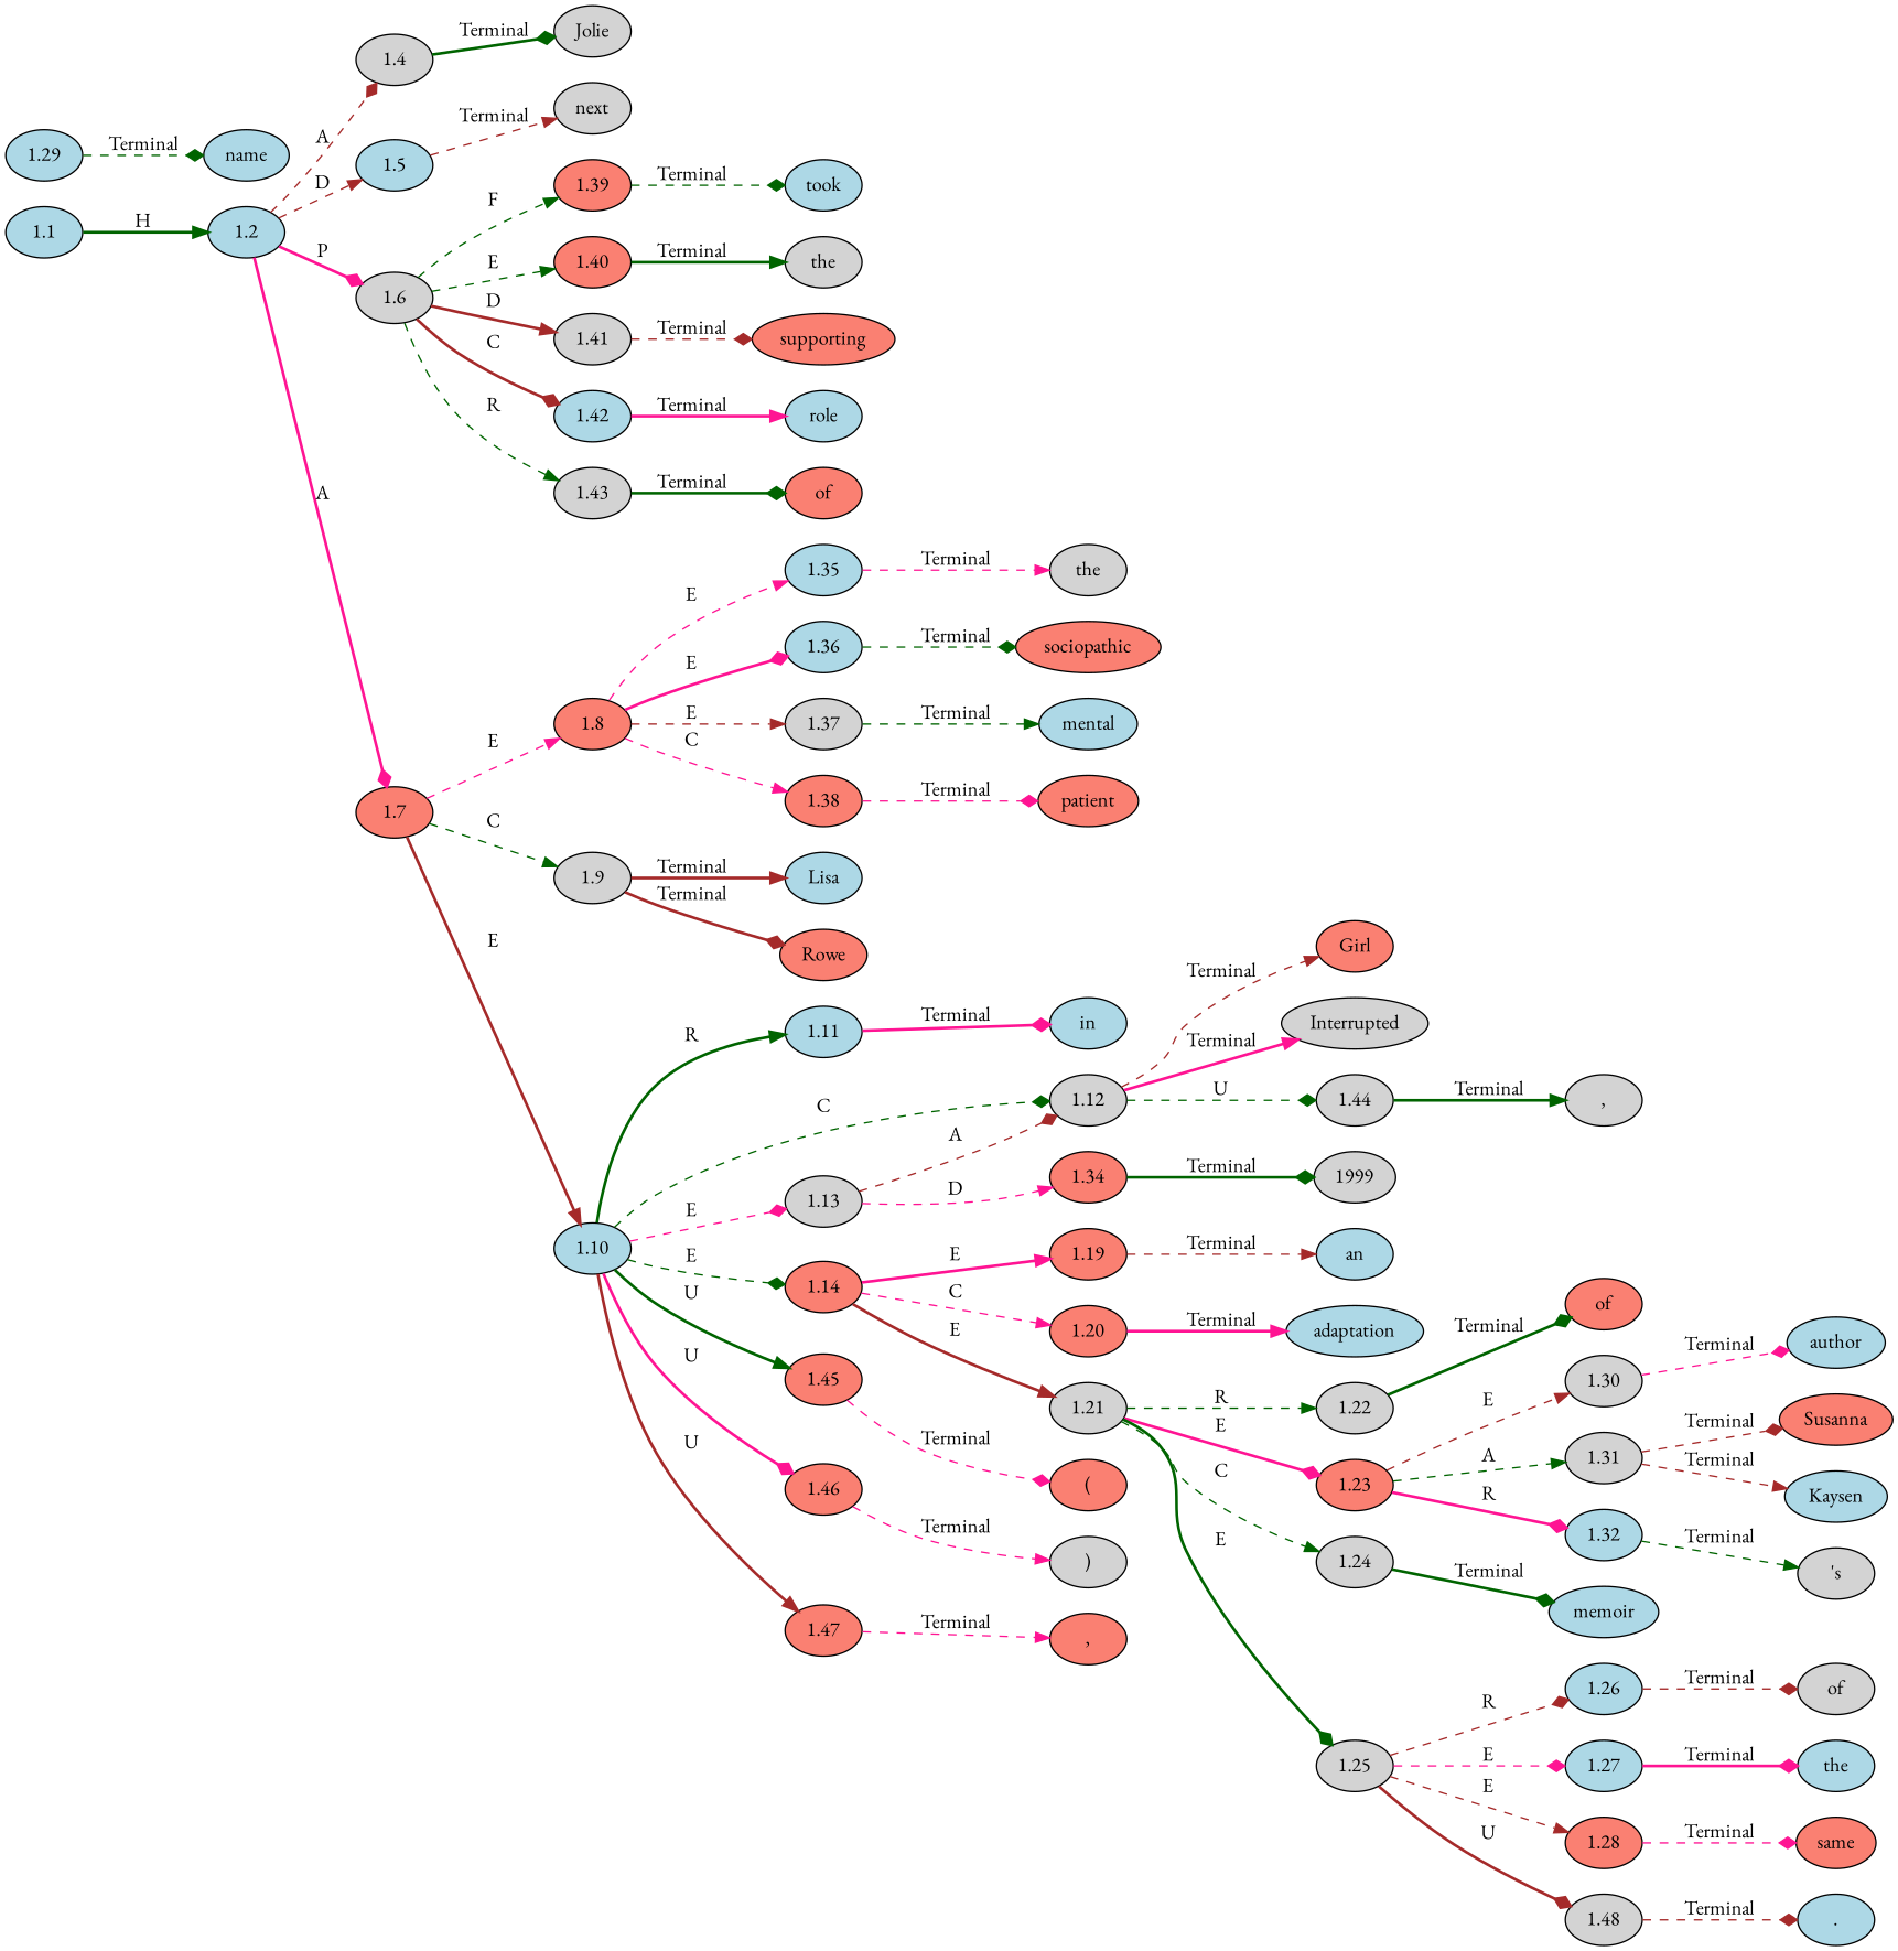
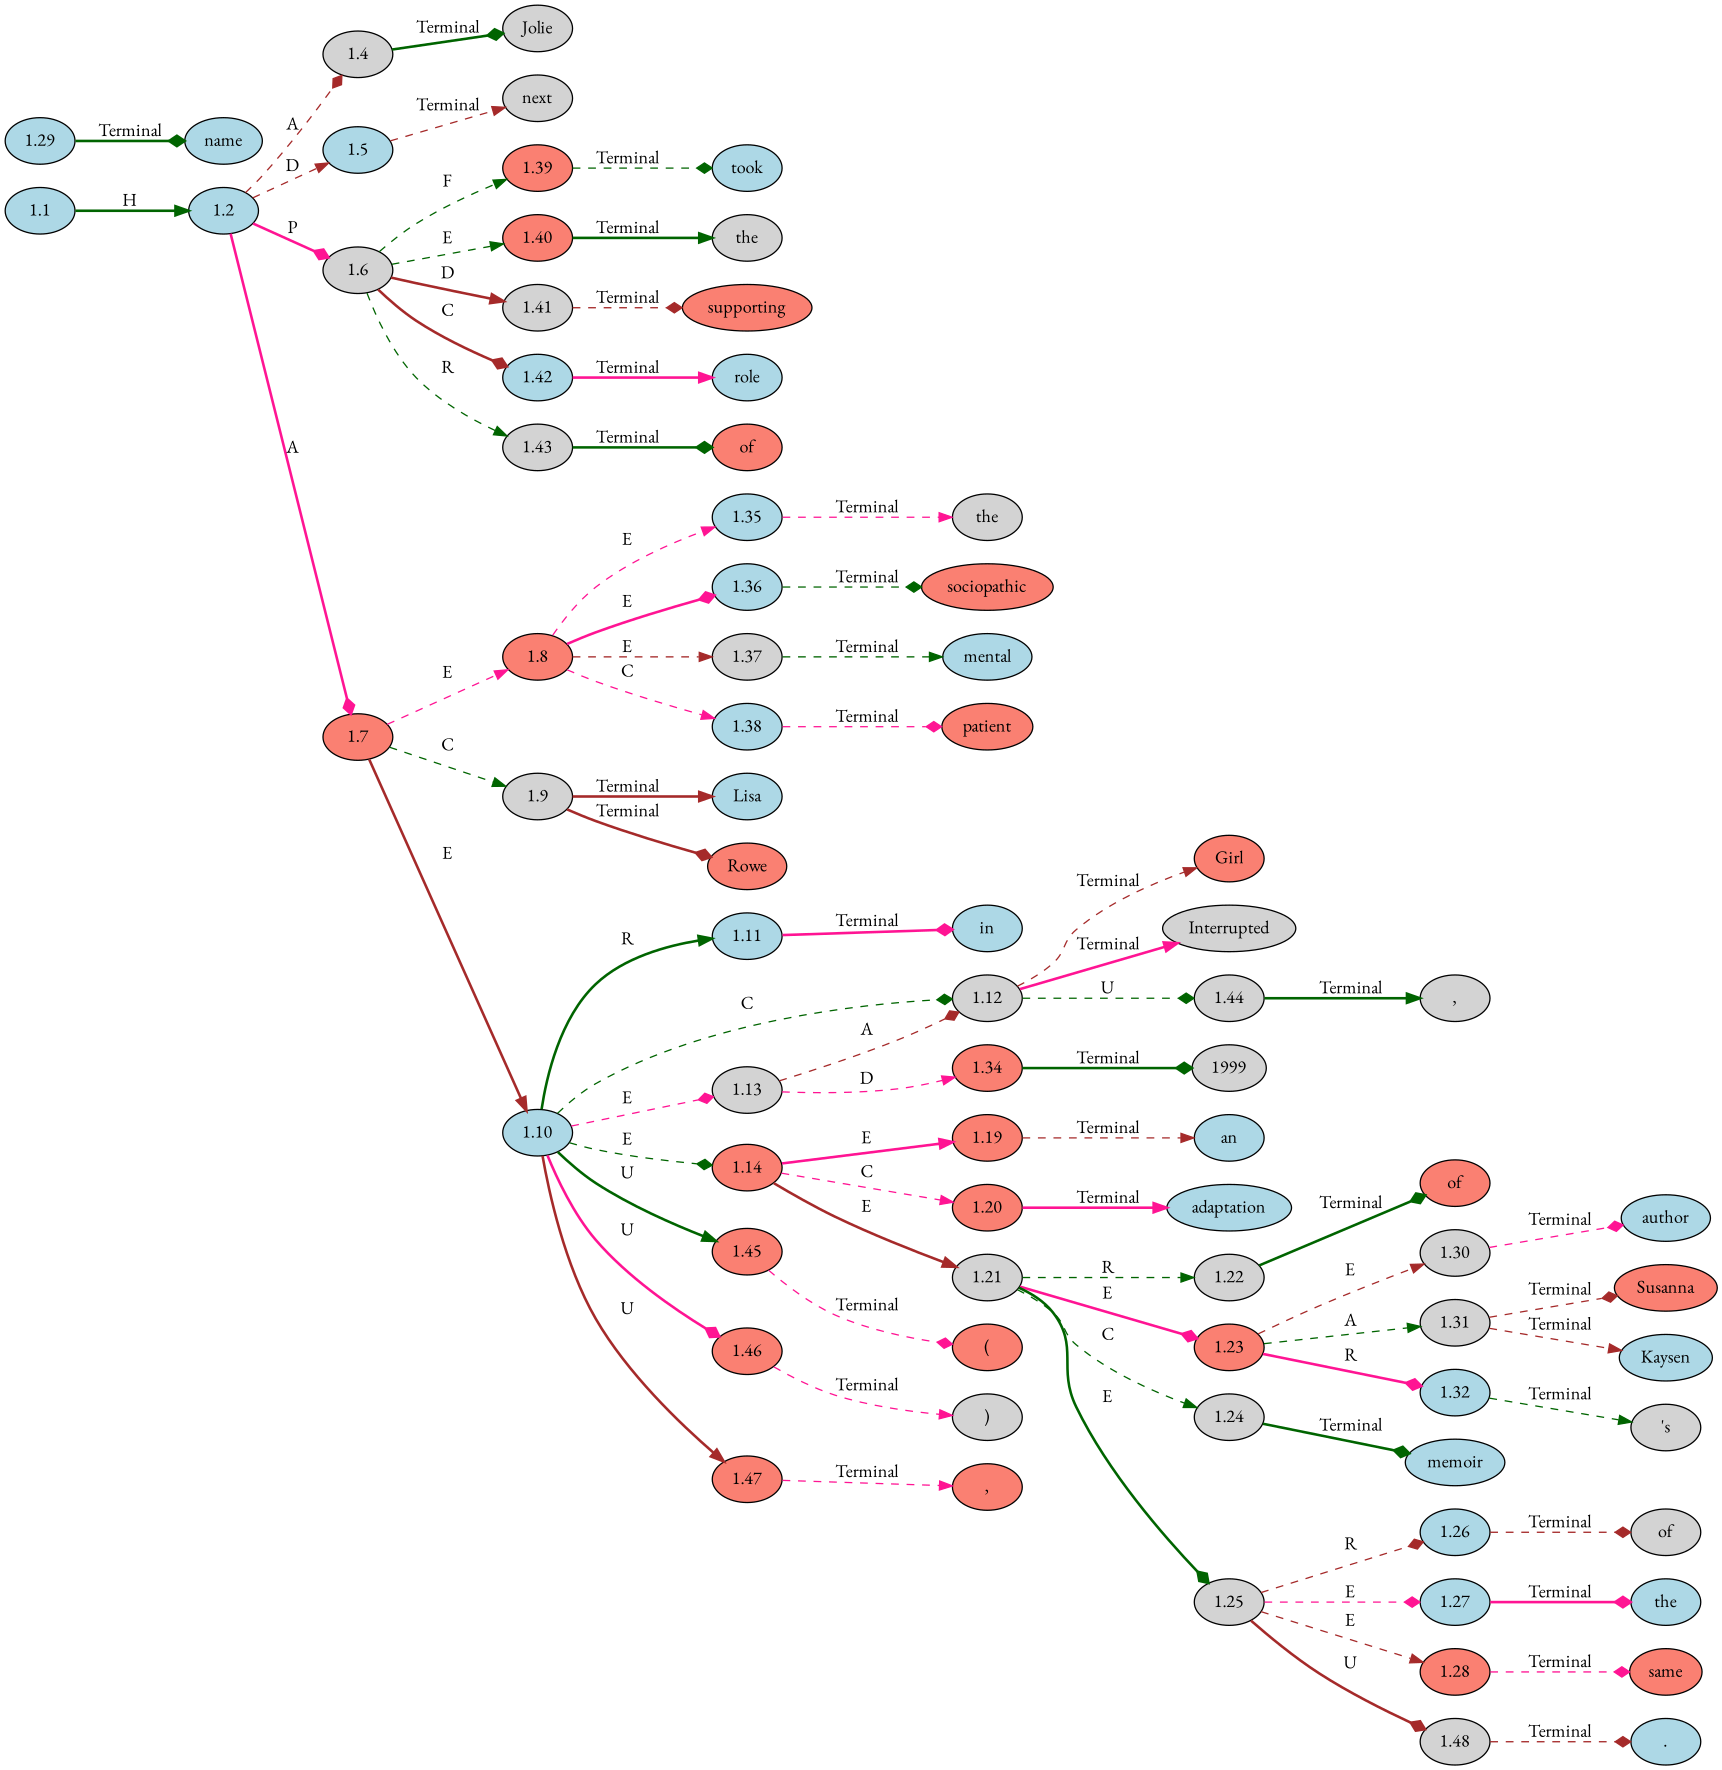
  digraph {
    fontname="EB Garamond"
    rankdir=LR
    node [fillcolor=lightgrey fontname="EB Garamond" ordering=out style=filled]
    edge [arrowhead=normal color=darkgreen fontname="EB Garamond" ordering=out style=dashed]
    n1 [label=Jolie]
    n2 [fillcolor=lightblue label=mental]
    n3 [fillcolor=salmon label=patient]
    n4 [fillcolor=lightblue label=Lisa]
    n5 [fillcolor=salmon label=Rowe]
    n6 [fillcolor=lightblue label=in]
    n7 [fillcolor=salmon label=Girl]
    n8 [label=","]
    n9 [label=Interrupted]
    n10 [fillcolor=salmon label="("]
    n11 [label=1999]
    n12 [label=next]
    n13 [label=")"]
    n14 [fillcolor=salmon label=","]
    n15 [fillcolor=lightblue label=an]
    n16 [fillcolor=lightblue label=adaptation]
    n17 [fillcolor=salmon label=of]
    n18 [fillcolor=lightblue label=author]
    n19 [fillcolor=salmon label=Susanna]
    n20 [fillcolor=lightblue label=Kaysen]
    n21 [label="'s"]
    n22 [fillcolor=lightblue label=memoir]
    n23 [fillcolor=lightblue label=took]
    n24 [label=of]
    n25 [fillcolor=lightblue label=the]
    n26 [fillcolor=salmon label=same]
    n27 [fillcolor=lightblue label=name]
    n28 [fillcolor=lightblue label="."]
    n29 [label=the]
    n30 [fillcolor=salmon label=supporting]
    n31 [fillcolor=lightblue label=role]
    n32 [fillcolor=salmon label=of]
    n33 [label=the]
    n34 [fillcolor=salmon label=sociopathic]
    n35 [fillcolor=lightblue label=1.1]
    n36 [fillcolor=lightblue label=1.2]
    n37 [label=1.4]
    n38 [fillcolor=lightblue label=1.5]
    n39 [label=1.6]
    n40 [fillcolor=salmon label=1.7]
    n41 [fillcolor=salmon label=1.39]
    n42 [fillcolor=salmon label=1.40]
    n43 [label=1.41]
    n44 [fillcolor=lightblue label=1.42]
    n45 [label=1.43]
    n46 [fillcolor=salmon label=1.8]
    n47 [label=1.9]
    n48 [fillcolor=lightblue label=1.10]
    n49 [fillcolor=lightblue label=1.35]
    n50 [fillcolor=lightblue label=1.36]
    n51 [label=1.37]
-   n52 [fillcolor=salmon label=1.38]
+   n52 [fillcolor=lightblue label=1.38]
    n53 [fillcolor=lightblue label=1.11]
    n54 [label=1.12]
    n55 [label=1.13]
    n56 [fillcolor=salmon label=1.14]
    n57 [fillcolor=salmon label=1.45]
    n58 [fillcolor=salmon label=1.46]
    n59 [fillcolor=salmon label=1.47]
    n60 [label=1.44]
    n61 [fillcolor=salmon label=1.34]
    n62 [fillcolor=salmon label=1.19]
    n63 [fillcolor=salmon label=1.20]
    n64 [label=1.21]
    n65 [label=1.22]
    n66 [fillcolor=salmon label=1.23]
    n67 [label=1.24]
    n68 [label=1.25]
    n69 [label=1.30]
    n70 [label=1.31]
    n71 [fillcolor=lightblue label=1.32]
    n72 [fillcolor=lightblue label=1.26]
    n73 [fillcolor=lightblue label=1.27]
    n74 [fillcolor=salmon label=1.28]
    n75 [label=1.48]
    n76 [fillcolor=lightblue label=1.29]
    n35 -> n36 [label=H style=bold]
    n36 -> n37 [arrowhead=diamond color=brown label=A]
    n36 -> n38 [color=brown label=D]
    n36 -> n39 [arrowhead=diamond color=deeppink label=P style=bold]
    n36 -> n40 [arrowhead=diamond color=deeppink label=A style=bold]
    n37 -> n1 [arrowhead=diamond label=Terminal style=bold]
    n38 -> n12 [color=brown label=Terminal]
    n39 -> n41 [label=F]
    n39 -> n42 [label=E]
    n39 -> n43 [color=brown label=D style=bold]
    n39 -> n44 [arrowhead=diamond color=brown label=C style=bold]
    n39 -> n45 [label=R]
    n40 -> n46 [color=deeppink label=E]
    n40 -> n47 [label=C]
    n40 -> n48 [color=brown label=E style=bold]
    n41 -> n23 [arrowhead=diamond label=Terminal]
    n42 -> n29 [label=Terminal style=bold]
    n43 -> n30 [arrowhead=diamond color=brown label=Terminal]
    n44 -> n31 [color=deeppink label=Terminal style=bold]
    n45 -> n32 [arrowhead=diamond label=Terminal style=bold]
    n46 -> n49 [color=deeppink label=E]
    n46 -> n50 [arrowhead=diamond color=deeppink label=E style=bold]
    n46 -> n51 [color=brown label=E]
    n46 -> n52 [color=deeppink label=C]
    n47 -> n4 [color=brown label=Terminal style=bold]
    n47 -> n5 [arrowhead=diamond color=brown label=Terminal style=bold]
    n48 -> n53 [label=R style=bold]
    n48 -> n54 [arrowhead=diamond label=C]
    n48 -> n55 [arrowhead=diamond color=deeppink label=E]
    n48 -> n56 [arrowhead=diamond label=E]
    n48 -> n57 [label=U style=bold]
    n48 -> n58 [arrowhead=diamond color=deeppink label=U style=bold]
    n48 -> n59 [color=brown label=U style=bold]
    n49 -> n33 [color=deeppink label=Terminal]
    n50 -> n34 [arrowhead=diamond label=Terminal]
    n51 -> n2 [label=Terminal]
    n52 -> n3 [arrowhead=diamond color=deeppink label=Terminal]
    n53 -> n6 [arrowhead=diamond color=deeppink label=Terminal style=bold]
    n54 -> n7 [color=brown label=Terminal]
    n54 -> n9 [color=deeppink label=Terminal style=bold]
    n54 -> n60 [arrowhead=diamond label=U]
    n55 -> n54 [arrowhead=diamond color=brown label=A]
    n55 -> n61 [color=deeppink label=D]
    n56 -> n62 [color=deeppink label=E style=bold]
    n56 -> n63 [color=deeppink label=C]
    n56 -> n64 [color=brown label=E style=bold]
    n57 -> n10 [arrowhead=diamond color=deeppink label=Terminal]
    n58 -> n13 [color=deeppink label=Terminal]
    n59 -> n14 [color=deeppink label=Terminal]
    n60 -> n8 [label=Terminal style=bold]
    n61 -> n11 [arrowhead=diamond label=Terminal style=bold]
    n62 -> n15 [color=brown label=Terminal]
    n63 -> n16 [color=deeppink label=Terminal style=bold]
    n64 -> n65 [label=R]
    n64 -> n66 [arrowhead=diamond color=deeppink label=E style=bold]
    n64 -> n67 [label=C]
    n64 -> n68 [arrowhead=diamond label=E style=bold]
    n65 -> n17 [arrowhead=diamond label=Terminal style=bold]
    n66 -> n69 [color=brown label=E]
    n66 -> n70 [label=A]
    n66 -> n71 [arrowhead=diamond color=deeppink label=R style=bold]
    n67 -> n22 [arrowhead=diamond label=Terminal style=bold]
    n68 -> n72 [arrowhead=diamond color=brown label=R]
    n68 -> n73 [arrowhead=diamond color=deeppink label=E]
    n68 -> n74 [color=brown label=E]
    n68 -> n75 [arrowhead=diamond color=brown label=U style=bold]
    n69 -> n18 [arrowhead=diamond color=deeppink label=Terminal]
    n70 -> n19 [arrowhead=diamond color=brown label=Terminal]
    n70 -> n20 [color=brown label=Terminal]
    n71 -> n21 [label=Terminal]
    n72 -> n24 [arrowhead=diamond color=brown label=Terminal]
    n73 -> n25 [arrowhead=diamond color=deeppink label=Terminal style=bold]
    n74 -> n26 [arrowhead=diamond color=deeppink label=Terminal]
    n75 -> n28 [arrowhead=diamond color=brown label=Terminal]
-   n76 -> n27 [arrowhead=diamond label=Terminal]
+   n76 -> n27 [arrowhead=diamond label=Terminal style=bold]
  }
